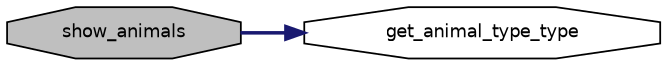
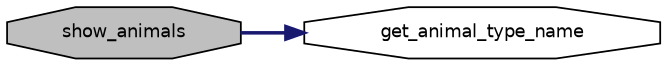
  digraph {
    rankdir=LR
    node [color=black fontname=Helvetica fontsize=10 shape=octagon style=filled]
    n1 [fillcolor=grey75 fontcolor=black height=0.2 label=show_animals width=0.4]
-   n2 [fillcolor=white height=0.2 label=get_animal_type_type width=0.4]
+   n2 [fillcolor=white height=0.2 label=get_animal_type_name width=0.4]
    n1 -> n2 [color=midnightblue fontname=Helvetica fontsize=10 labelfontname=Helvetica labelfontsize=10 style=bold]
  }
